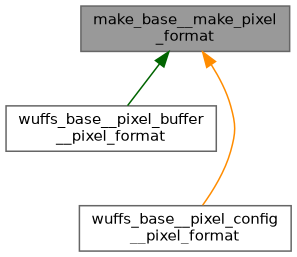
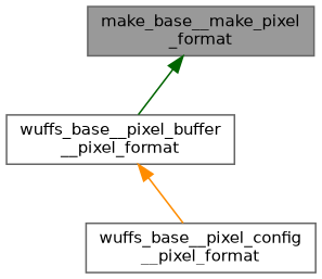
  digraph {
    rankdir=TB
    node [color=grey40 fillcolor=white fontname=Helvetica fontsize=10 shape=box style=filled]
    edge [dir=back fontname=Helvetica fontsize=10 labelfontname=Helvetica labelfontsize=10 style=solid]
    n1 [color=gray40 fillcolor=grey60 fontcolor=black height=0.2 label="make_base__make_pixel\l_format" width=0.4]
    n2 [height=0.2 label="wuffs_base__pixel_buffer\l__pixel_format" width=0.4]
    n3 [height=0.2 label="wuffs_base__pixel_config\l__pixel_format" width=0.4]
    n1 -> n2 [color=darkgreen]
-   n1 -> n3 [color=darkorange]
+   n2 -> n3 [color=darkorange]
  }
